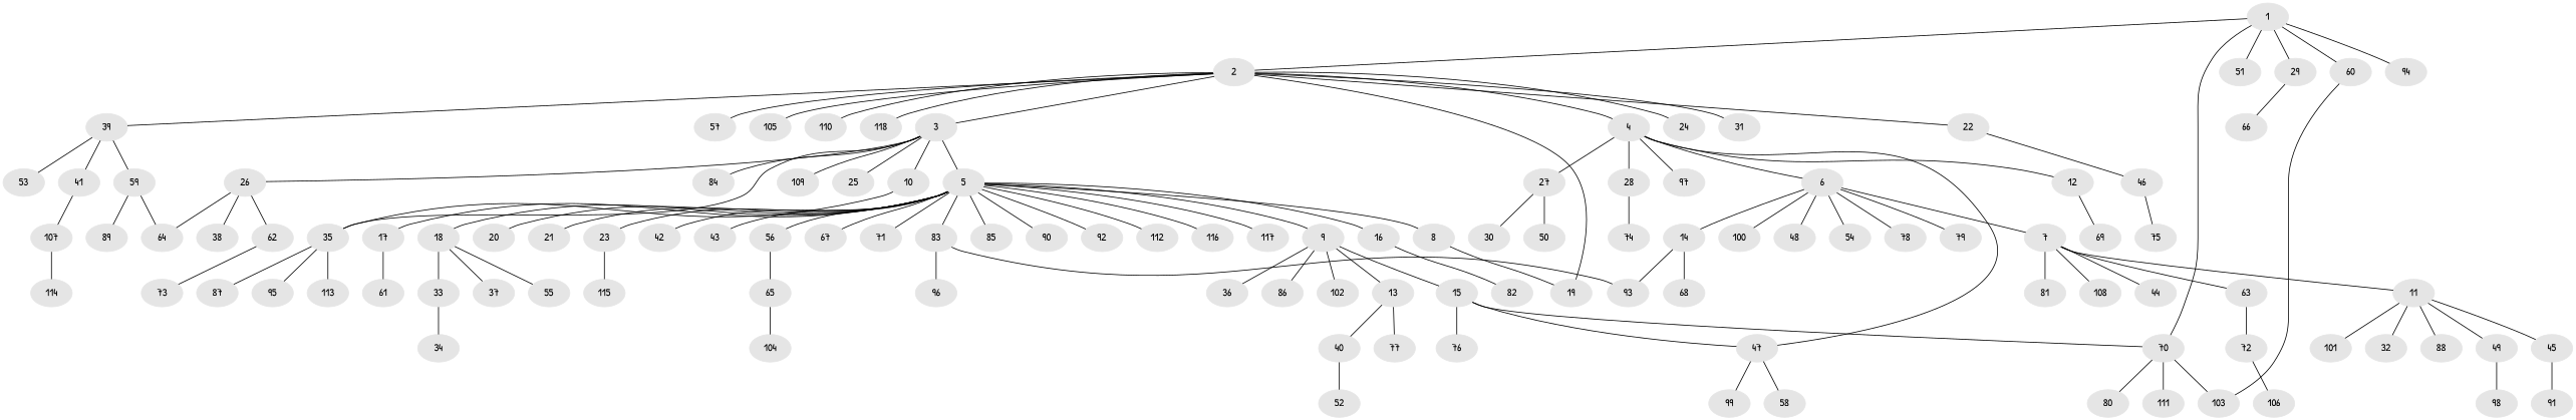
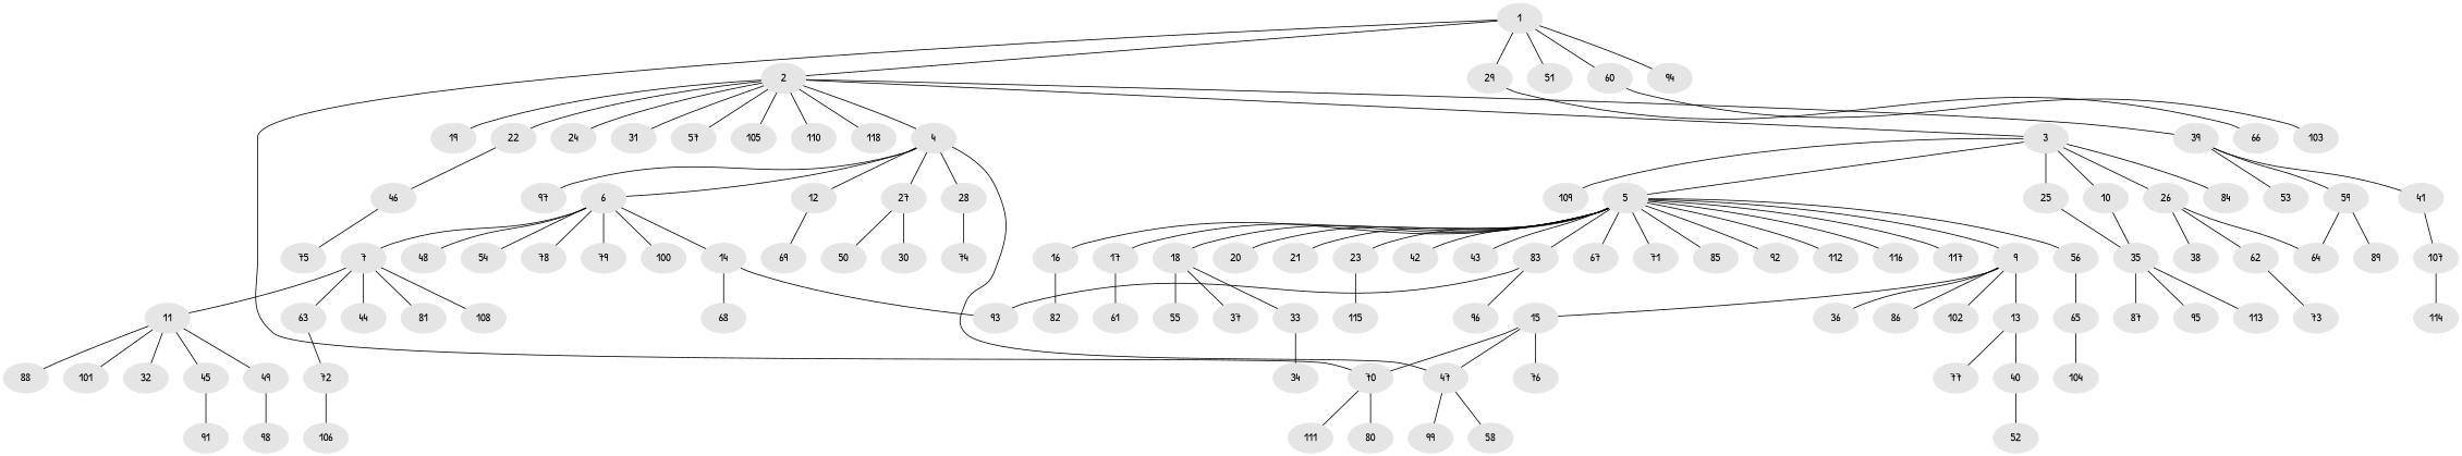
  graph {
    fontname="Patrick Hand"
    node [color=gray90 fontname="Patrick Hand" style=filled]
    edge [fontname="Patrick Hand"]
    1
    2
    29
    51
    60
    70
    94
    3
    4
    19
    22
    24
    31
    39
    57
    105
    110
    118
    66
    103
    80
    111
    5
    10
    25
    26
    35
    84
    109
    6
    12
    27
    28
    47
    97
    46
    41
    53
    59
-   8
    9
    16
    17
    18
    20
    21
    23
    42
    43
    56
    67
    71
    83
    85
-   90
    92
    112
    116
    117
    38
    62
    64
    87
    95
    113
    7
    14
    48
    54
    78
    79
    100
    69
    30
    50
    74
    58
    99
    13
    15
    36
    86
    102
    82
    61
    33
    37
    55
    115
    65
    93
    96
    11
    44
    63
    81
    108
    68
    32
    45
    49
    88
    101
    72
    40
    77
    76
    91
    98
    52
    34
    75
    73
    107
    89
    114
    104
    106
    1 -- 2
    1 -- 29
    1 -- 51
    1 -- 60
    1 -- 70
    1 -- 94
    2 -- 3
    2 -- 4
    2 -- 19
    2 -- 22
    2 -- 24
    2 -- 31
    2 -- 39
    2 -- 57
    2 -- 105
    2 -- 110
    2 -- 118
    29 -- 66
    60 -- 103
-   70 -- 103
    70 -- 80
    70 -- 111
    3 -- 5
    3 -- 10
    3 -- 25
    3 -- 26
-   3 -- 35
+   25 -- 35
    3 -- 84
    3 -- 109
    4 -- 6
    4 -- 12
    4 -- 27
    4 -- 28
    4 -- 47
    4 -- 97
    22 -- 46
    39 -- 41
    39 -- 53
    39 -- 59
-   5 -- 8
    5 -- 9
    5 -- 16
    5 -- 17
    5 -- 18
    5 -- 20
    5 -- 21
    5 -- 23
    5 -- 42
    5 -- 43
    5 -- 56
    5 -- 67
    5 -- 71
    5 -- 83
    5 -- 85
-   5 -- 90
    5 -- 92
    5 -- 112
    5 -- 116
    5 -- 117
    10 -- 35
    26 -- 38
    26 -- 62
    26 -- 64
    35 -- 87
    35 -- 95
    35 -- 113
    6 -- 7
    6 -- 14
    6 -- 48
    6 -- 54
    6 -- 78
    6 -- 79
    6 -- 100
    12 -- 69
    27 -- 30
    27 -- 50
    28 -- 74
    47 -- 58
    47 -- 99
    46 -- 75
    41 -- 107
    59 -- 64
    59 -- 89
-   8 -- 19
    9 -- 13
    9 -- 15
    9 -- 36
    9 -- 86
    9 -- 102
    16 -- 82
    17 -- 61
    18 -- 33
    18 -- 37
    18 -- 55
    23 -- 115
    56 -- 65
    83 -- 93
    83 -- 96
    62 -- 73
    7 -- 11
    7 -- 44
    7 -- 63
    7 -- 81
    7 -- 108
    14 -- 93
    14 -- 68
    13 -- 40
    13 -- 77
    15 -- 70
    15 -- 47
    15 -- 76
    33 -- 34
    65 -- 104
    11 -- 32
    11 -- 45
    11 -- 49
    11 -- 88
    11 -- 101
    63 -- 72
    45 -- 91
    49 -- 98
    72 -- 106
    40 -- 52
    107 -- 114
  }
